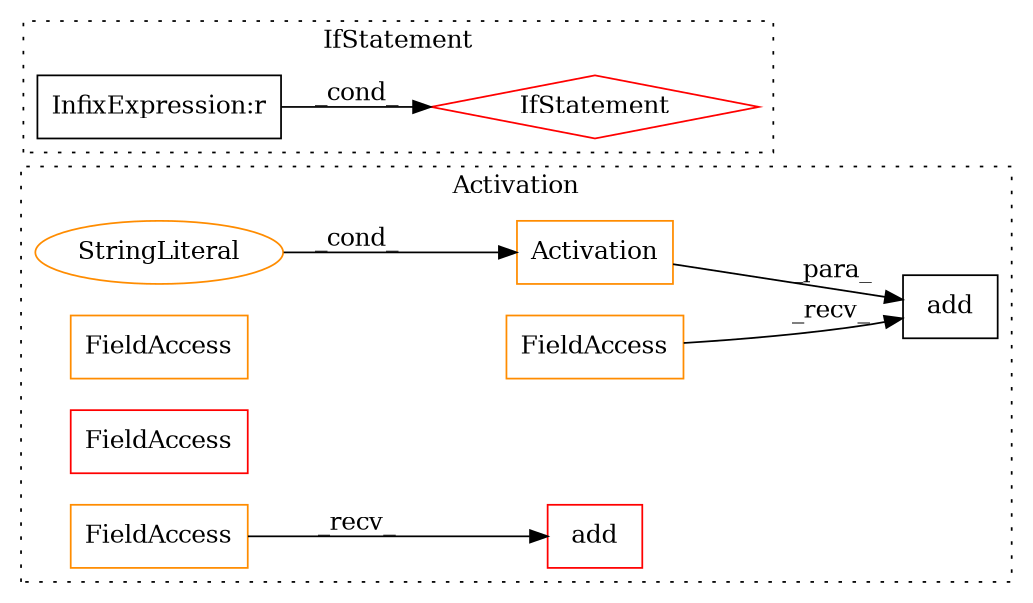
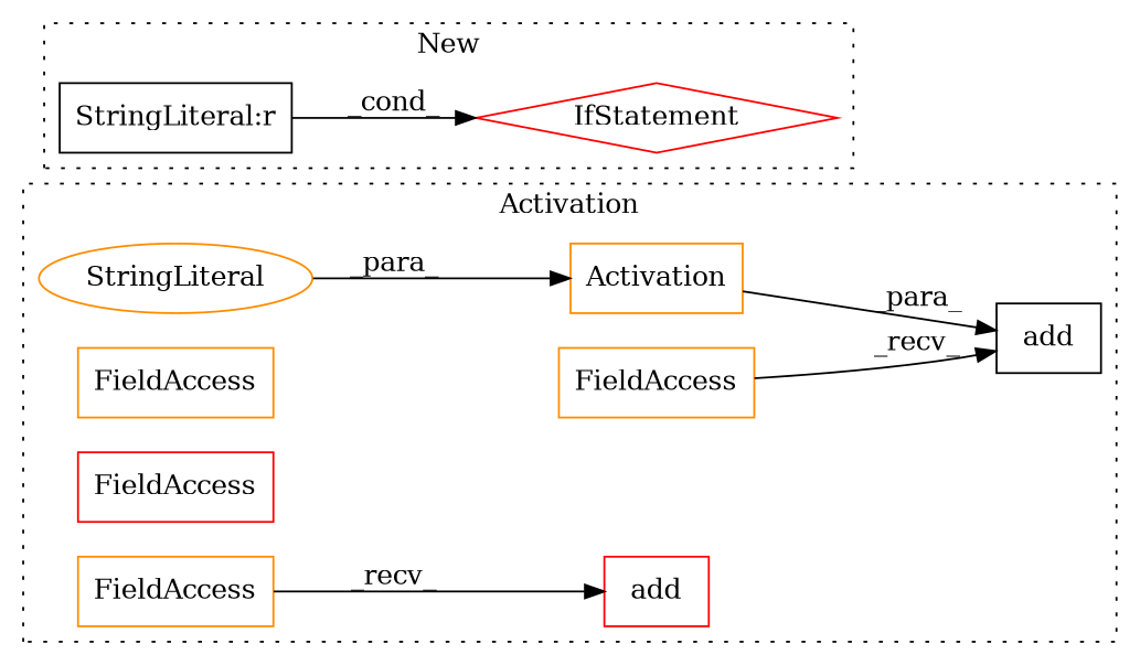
  digraph {
    rankdir=LR
    node [a=22 color=darkorange l=9 s=4046 shape=box]
    n1 [a=32 l="11,1" label=Activation s="4063,4080"]
    n2 [a=45 l=6 label=StringLiteral s=4074 shape=ellipse]
    n3 [a=32 color=black l="4,1" label=add s="4056,4081"]
    n4 [label=FieldAccess]
    n5 [color=red label=FieldAccess s=4181]
    n6 [a=32 color=red l="4,1" label=add s="4191,4218"]
    n7 [label=FieldAccess]
    n8 [label=FieldAccess s=4181]
    n9 [a=25 color=red l=3 label=IfStatement s=1003 shape=diamond]
-   n10 [a=27 color=black l=4 label="InfixExpression:r" s=994]
+   n10 [a=27 color=black l=4 label="StringLiteral:r" s=994]
    subgraph cluster_1 {
      label=Activation
      style=dotted
      n1
      n2
      n3
      n4
      n5
      n6
      n7
      n8
    }
    subgraph cluster_2 {
-     label=IfStatement
+     label=New
      style=dotted
      n9
      n10
    }
    n1 -> n3 [label=_para_]
-   n2 -> n1 [label=_cond_]
+   n2 -> n1 [label=_para_]
    n7 -> n3 [label=_recv_]
    n8 -> n6 [label=_recv_]
    n10 -> n9 [label=_cond_]
  }
